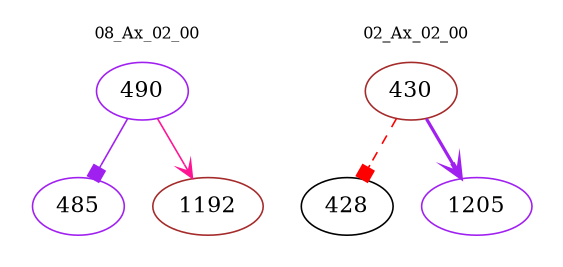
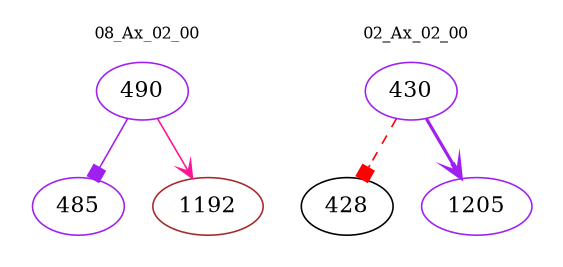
  digraph {
    node [color=purple]
    edge [arrowhead=box color=purple style=solid]
    n1 [label=490]
    n2 [label=485]
    n3 [color=brown label=1192]
-   n4 [color=brown label=430]
+   n4 [label=430]
    n5 [color=black label=428]
    n6 [label=1205]
    subgraph cluster_1 {
      color=white
      fontsize=10
      label="08_Ax_02_00"
      n1
      n2
      n3
    }
    subgraph cluster_2 {
      color=white
      fontsize=10
      label="02_Ax_02_00"
      n4
      n5
      n6
    }
    n1 -> n2
    n1 -> n3 [arrowhead=vee color=deeppink]
    n4 -> n5 [color=red style=dashed]
    n4 -> n6 [arrowhead=vee style=bold]
  }
